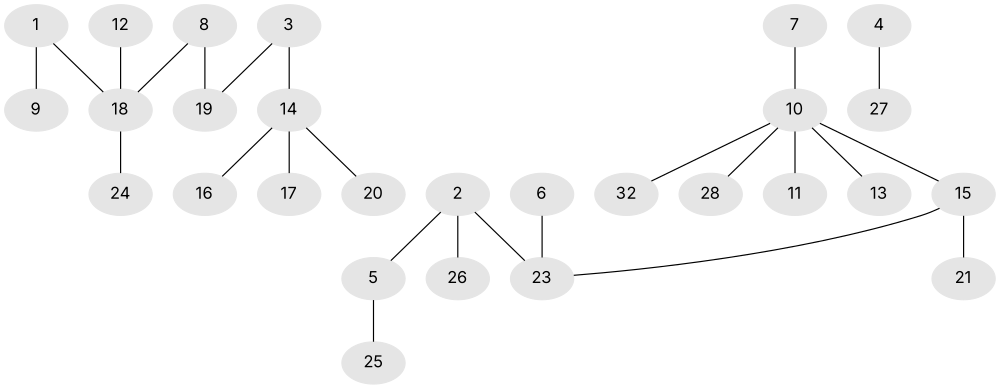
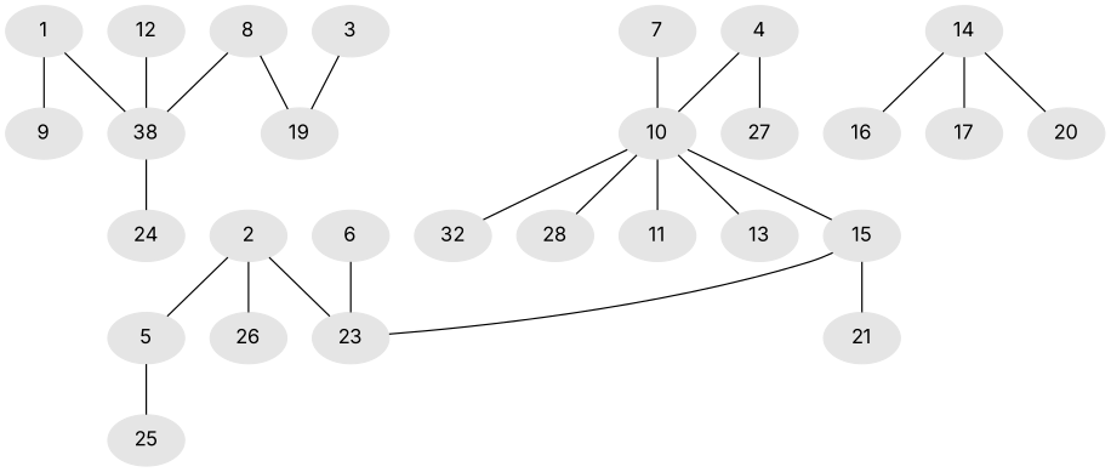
  graph {
    fontname=Inter
    node [color=gray90 fontname=Inter style=filled]
    edge [fontname=Inter weight=1.0]
    1
    9
-   18
+   18 [label=38]
    24
    2
    23
    5
    26
    25
    3
    14
    19
    16
    17
    20
    4
    10
    27
    11
    13
    15
    n22 [label=32]
    28
    6
    7
    8
    21
    12
    1 -- 9
    1 -- 18
    18 -- 24
    2 -- 23
    2 -- 5
    2 -- 26
    5 -- 25
-   3 -- 14
    3 -- 19
    14 -- 16
    14 -- 17
    14 -- 20
+   4 -- 10
    4 -- 27
    10 -- 11
    10 -- 13
    10 -- 15
    10 -- n22
    10 -- 28
    15 -- 23
    15 -- 21
    6 -- 23
    7 -- 10
    8 -- 18
    8 -- 19
    12 -- 18
  }
